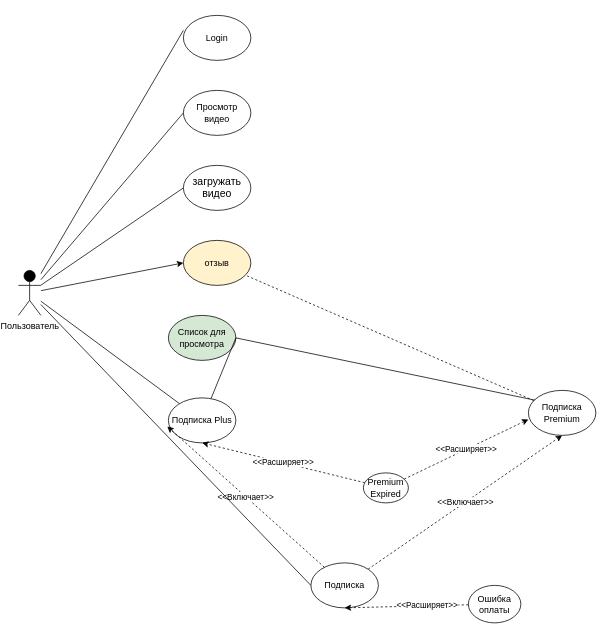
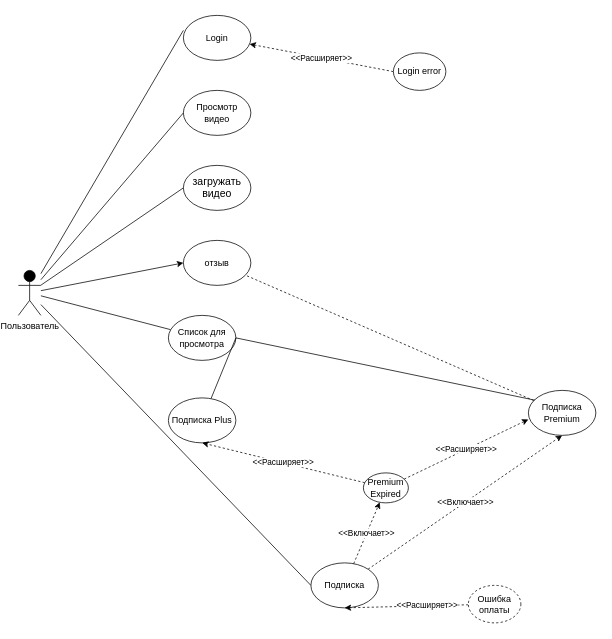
  <mxCell id="0" />
  <mxCell id="1" parent="0" />
  <mxCell id="2" style="rounded=0;orthogonalLoop=1;jettySize=auto;html=1;entryX=0;entryY=0.333;entryDx=0;entryDy=0;strokeColor=#000000;endArrow=none;endFill=0;entryPerimeter=0;fillColor=#60a917;fontStyle=0" edge="1" parent="1" source="7" target="9"><mxGeometry relative="1" as="geometry" /></mxCell>
  <mxCell id="3" style="rounded=0;orthogonalLoop=1;jettySize=auto;html=1;entryX=0;entryY=0.5;entryDx=0;entryDy=0;endArrow=none;endFill=0;fillColor=#60a917;strokeColor=#000000;fontStyle=0" edge="1" parent="1" source="7" target="10"><mxGeometry relative="1" as="geometry" /></mxCell>
  <mxCell id="4" style="rounded=0;orthogonalLoop=1;jettySize=auto;html=1;entryX=0;entryY=0.5;entryDx=0;entryDy=0;endArrow=none;endFill=0;" edge="1" parent="1" source="7" target="28"><mxGeometry relative="1" as="geometry" /></mxCell>
- <mxCell id="5" style="rounded=0;orthogonalLoop=1;jettySize=auto;html=1;endArrow=none;endFill=0;" edge="1" parent="1" source="7" target="20"><mxGeometry relative="1" as="geometry" /></mxCell>
+ <mxCell id="5" style="rounded=0;orthogonalLoop=1;jettySize=auto;html=1;endArrow=none;endFill=0;" edge="1" parent="1" source="7" target="11"><mxGeometry relative="1" as="geometry" /></mxCell>
  <mxCell id="6" style="rounded=0;orthogonalLoop=1;jettySize=auto;html=1;entryX=0;entryY=0.5;entryDx=0;entryDy=0;" edge="1" parent="1" source="7" target="12"><mxGeometry relative="1" as="geometry" /></mxCell>
  <mxCell id="7" value="&lt;font color=&quot;#000000&quot;&gt;Пользователь&lt;/font&gt;" style="shape=umlActor;verticalLabelPosition=bottom;verticalAlign=top;html=1;outlineConnect=0;fillColor=#000000;fontColor=#ffffff;strokeColor=#000000;fontStyle=0" vertex="1" parent="1"><mxGeometry x="20" y="360" width="30" height="60" as="geometry" /></mxCell>
+ <mxCell id="8" value="&amp;lt;&amp;lt;Расширяет&amp;gt;&amp;gt;" style="rounded=0;orthogonalLoop=1;jettySize=auto;html=1;dashed=1;exitX=0;exitY=0.5;exitDx=0;exitDy=0;fontStyle=0" edge="1" parent="1" source="13" target="9"><mxGeometry relative="1" as="geometry" /></mxCell>
  <mxCell id="9" value="Login" style="ellipse;whiteSpace=wrap;html=1;fontStyle=0" vertex="1" parent="1"><mxGeometry x="240" y="20" width="90" height="60" as="geometry" /></mxCell>
  <mxCell id="10" value="Просмотр видео" style="ellipse;whiteSpace=wrap;html=1;fontStyle=0" vertex="1" parent="1"><mxGeometry x="240" y="120" width="90" height="60" as="geometry" /></mxCell>
- <mxCell id="11" value="Список для просмотра" style="ellipse;whiteSpace=wrap;html=1;fontStyle=0;fillColor=#d5e8d4;" vertex="1" parent="1"><mxGeometry x="220" y="420" width="90" height="60" as="geometry" /></mxCell>
- <mxCell id="12" value="отзыв" style="ellipse;whiteSpace=wrap;html=1;fontStyle=0;fillColor=#fff2cc;" vertex="1" parent="1"><mxGeometry x="240" y="320" width="90" height="60" as="geometry" /></mxCell>
+ <mxCell id="11" value="Список для просмотра" style="ellipse;whiteSpace=wrap;html=1;fontStyle=0" vertex="1" parent="1"><mxGeometry x="220" y="420" width="90" height="60" as="geometry" /></mxCell>
+ <mxCell id="12" value="отзыв" style="ellipse;whiteSpace=wrap;html=1;fontStyle=0" vertex="1" parent="1"><mxGeometry x="240" y="320" width="90" height="60" as="geometry" /></mxCell>
+ <mxCell id="13" value="Login error" style="ellipse;whiteSpace=wrap;html=1;fontStyle=0" vertex="1" parent="1"><mxGeometry x="520" y="70" width="70" height="50" as="geometry" /></mxCell>
  <mxCell id="14" value="&amp;lt;&amp;lt;Включает&amp;gt;&amp;gt;" style="rounded=0;orthogonalLoop=1;jettySize=auto;html=1;entryX=0.5;entryY=1;entryDx=0;entryDy=0;dashed=1;fontStyle=0" edge="1" parent="1" source="15" target="23"><mxGeometry relative="1" as="geometry" /></mxCell>
  <mxCell id="15" value="Подписка" style="ellipse;whiteSpace=wrap;html=1;fontStyle=0" vertex="1" parent="1"><mxGeometry x="410" y="750" width="90" height="60" as="geometry" /></mxCell>
  <mxCell id="16" style="rounded=0;orthogonalLoop=1;jettySize=auto;html=1;entryX=0.5;entryY=1;entryDx=0;entryDy=0;dashed=1;fontStyle=0" edge="1" parent="1" source="18" target="15"><mxGeometry relative="1" as="geometry" /></mxCell>
  <mxCell id="17" value="&amp;lt;&amp;lt;Расширяет&amp;gt;&amp;gt;" style="edgeLabel;html=1;align=center;verticalAlign=middle;resizable=0;points=[];fontStyle=0" vertex="1" connectable="0" parent="16"><mxGeometry x="-0.331" y="-3" relative="1" as="geometry"><mxPoint y="1" as="offset" /></mxGeometry></mxCell>
- <mxCell id="18" value="&lt;span data-end=&quot;806&quot; data-start=&quot;789&quot;&gt;Ошибка оплаты&lt;/span&gt;" style="ellipse;whiteSpace=wrap;html=1;fontStyle=0" vertex="1" parent="1"><mxGeometry x="620" y="780" width="70" height="50" as="geometry" /></mxCell>
+ <mxCell id="18" value="&lt;span data-end=&quot;806&quot; data-start=&quot;789&quot;&gt;Ошибка оплаты&lt;/span&gt;" style="ellipse;whiteSpace=wrap;html=1;fontStyle=0;dashed=1;" vertex="1" parent="1"><mxGeometry x="620" y="780" width="70" height="50" as="geometry" /></mxCell>
  <mxCell id="19" style="rounded=0;orthogonalLoop=1;jettySize=auto;html=1;entryX=1;entryY=0.5;entryDx=0;entryDy=0;endArrow=none;endFill=0;fontStyle=0" edge="1" parent="1" source="20" target="11"><mxGeometry relative="1" as="geometry" /></mxCell>
  <mxCell id="20" value="Подписка Plus" style="ellipse;whiteSpace=wrap;html=1;fontStyle=0" vertex="1" parent="1"><mxGeometry x="220" y="530" width="90" height="60" as="geometry" /></mxCell>
  <mxCell id="21" style="rounded=0;orthogonalLoop=1;jettySize=auto;html=1;entryX=1;entryY=0.5;entryDx=0;entryDy=0;endArrow=none;endFill=0;exitX=1;exitY=0.5;exitDx=0;exitDy=0;fontStyle=0" edge="1" parent="1" source="23" target="11"><mxGeometry relative="1" as="geometry" /></mxCell>
  <mxCell id="22" style="rounded=0;orthogonalLoop=1;jettySize=auto;html=1;endArrow=none;endFill=0;fontStyle=0;dashed=1;" edge="1" parent="1" source="23" target="12"><mxGeometry relative="1" as="geometry" /></mxCell>
  <mxCell id="23" value="Подписка Premium" style="ellipse;whiteSpace=wrap;html=1;fontStyle=0" vertex="1" parent="1"><mxGeometry x="700" y="520" width="90" height="60" as="geometry" /></mxCell>
- <mxCell id="24" value="&amp;lt;&amp;lt;Включает&amp;gt;&amp;gt;" style="rounded=0;orthogonalLoop=1;jettySize=auto;html=1;entryX=-0.016;entryY=0.635;entryDx=0;entryDy=0;entryPerimeter=0;dashed=1;fontStyle=0" edge="1" parent="1" source="15" target="20"><mxGeometry relative="1" as="geometry" /></mxCell>
+ <mxCell id="24" value="&amp;lt;&amp;lt;Включает&amp;gt;&amp;gt;" style="rounded=0;orthogonalLoop=1;jettySize=auto;html=1;dashed=1;fontStyle=0;" edge="1" parent="1" source="15" target="27"><mxGeometry relative="1" as="geometry" /></mxCell>
  <mxCell id="25" value="&amp;lt;&amp;lt;Расширяет&amp;gt;&amp;gt;" style="rounded=0;orthogonalLoop=1;jettySize=auto;html=1;entryX=0.5;entryY=1;entryDx=0;entryDy=0;dashed=1;fontStyle=0" edge="1" parent="1" source="27" target="20"><mxGeometry relative="1" as="geometry" /></mxCell>
  <mxCell id="26" value="&amp;lt;&amp;lt;Расширяет&amp;gt;&amp;gt;" style="rounded=0;orthogonalLoop=1;jettySize=auto;html=1;entryX=0;entryY=0.646;entryDx=0;entryDy=0;dashed=1;fontStyle=0;entryPerimeter=0;" edge="1" parent="1" source="27" target="23"><mxGeometry relative="1" as="geometry" /></mxCell>
  <mxCell id="27" value="Premium Expired" style="ellipse;whiteSpace=wrap;html=1;fontStyle=0" vertex="1" parent="1"><mxGeometry x="480" y="630" width="60" height="40" as="geometry" /></mxCell>
  <mxCell id="28" value="&lt;p style=&quot;line-height: 120%;&quot;&gt;&lt;span style=&quot;font-size: 14px; text-align: right;&quot;&gt;&lt;font face=&quot;Helvetica&quot; style=&quot;&quot;&gt;загружать видео&lt;/font&gt;&lt;/span&gt;&lt;/p&gt;" style="ellipse;whiteSpace=wrap;html=1;fontStyle=0;strokeColor=default;fontColor=#000000;labelBackgroundColor=none;labelBorderColor=none;" vertex="1" parent="1"><mxGeometry x="240" y="220" width="90" height="60" as="geometry" /></mxCell>
  <mxCell id="29" style="rounded=0;orthogonalLoop=1;jettySize=auto;html=1;entryX=0;entryY=0.5;entryDx=0;entryDy=0;endArrow=none;endFill=0;fontStyle=0" edge="1" parent="1" source="7" target="15"><mxGeometry relative="1" as="geometry" /></mxCell>
